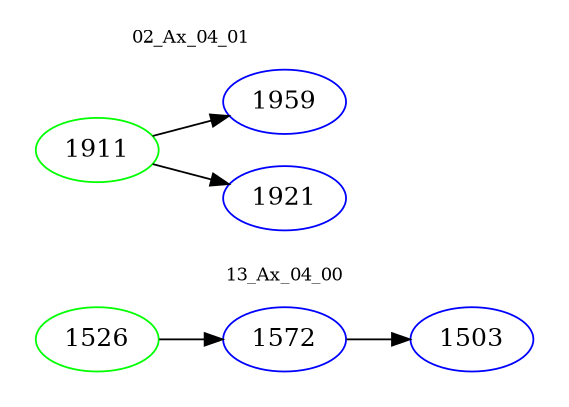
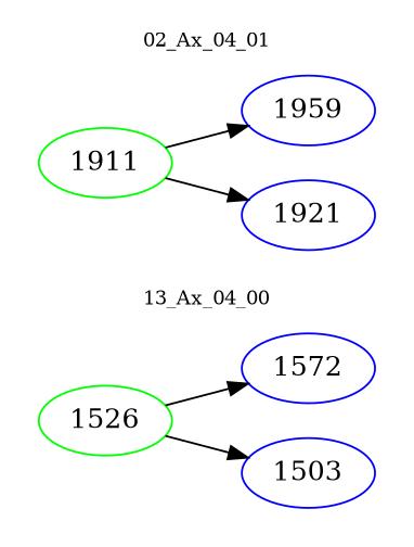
  digraph {
    rankdir=LR
    node [color=blue]
    edge [color=black]
    n1 [color=green label=1526]
    n2 [label=1503]
    n3 [label=1572]
    n4 [color=green label=1911]
    n5 [label=1921]
    n6 [label=1959]
    subgraph cluster_1 {
      color=white
      fontsize=10
      label="13_Ax_04_00"
      n1
      n2
      n3
    }
    subgraph cluster_2 {
      color=white
      fontsize=10
      label="02_Ax_04_01"
      n4
      n5
      n6
    }
-   n3 -> n2
+   n1 -> n2
    n1 -> n3
    n4 -> n5
    n4 -> n6
  }
